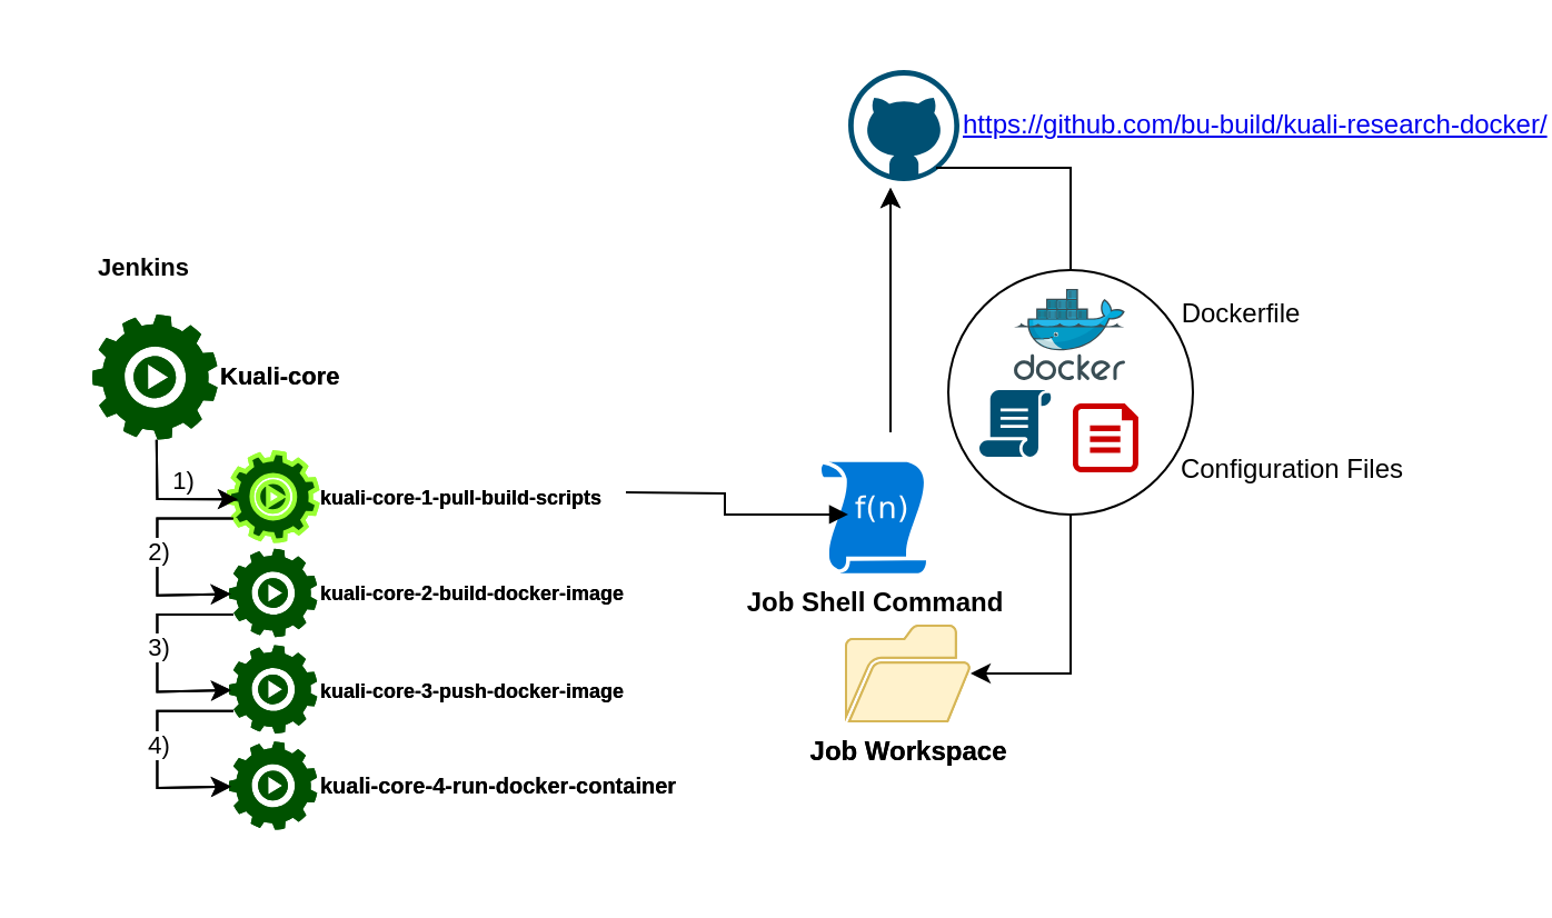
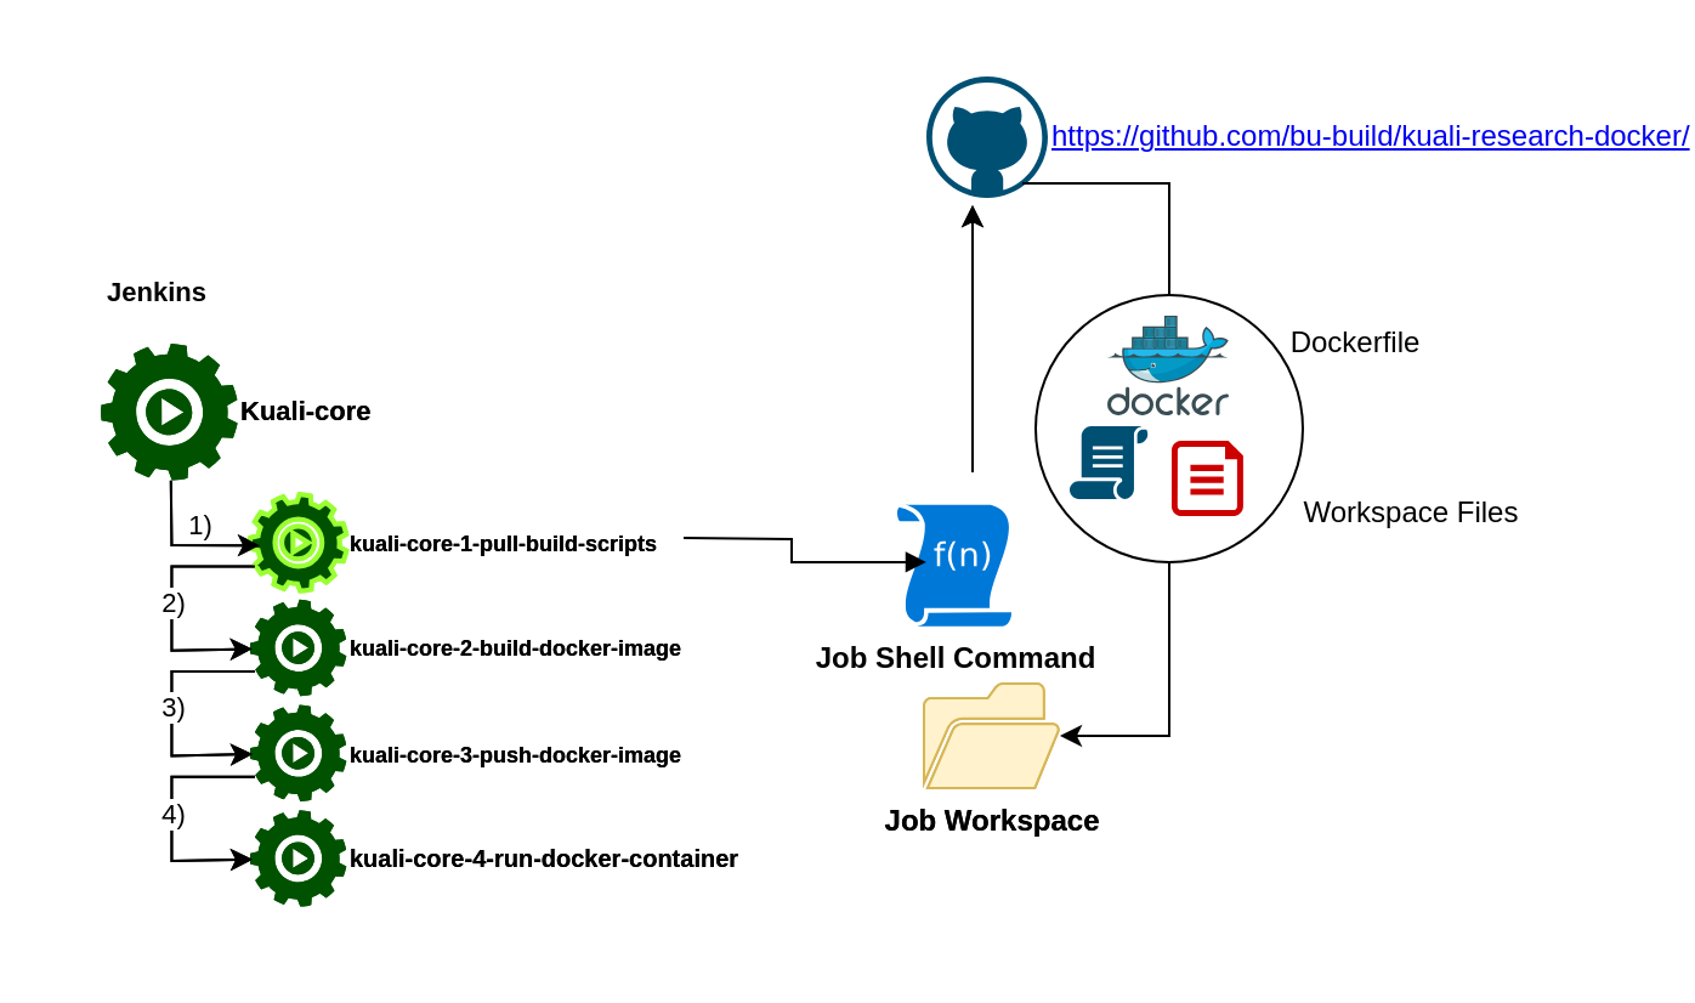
  <mxCell id="0" />
  <mxCell id="1" parent="0" />
  <mxCell id="2" value="&lt;a href=&quot;https://github.com/bu-ist/kuali-research-docker/&quot;&gt;https://github.com/bu-build/kuali-research-docker/&lt;/a&gt;" style="verticalLabelPosition=middle;html=1;verticalAlign=middle;align=left;strokeColor=none;fillColor=#005073;shape=mxgraph.azure.github_code;pointerEvents=1;labelPosition=right;" vertex="1" parent="1"><mxGeometry x="381" y="31" width="50" height="50" as="geometry" /></mxCell>
  <mxCell id="3" value="" style="group" vertex="1" connectable="0" parent="1"><mxGeometry x="90.996" y="71" width="372.004" height="319.99" as="geometry" /></mxCell>
  <mxCell id="4" value="" style="group" vertex="1" connectable="0" parent="3"><mxGeometry x="4.833" y="31.776" width="367.171" height="288.214" as="geometry" /></mxCell>
  <mxCell id="5" value="" style="group" vertex="1" connectable="0" parent="4"><mxGeometry x="-54.83" y="38.22" width="422.001" height="249.994" as="geometry" /></mxCell>
  <mxCell id="6" value="Kuali-core" style="aspect=fixed;strokeColor=none;shadow=0;align=left;verticalAlign=middle;fillColor=#005200;shape=mxgraph.gcp2.play_gear;rounded=0;fontFamily=Helvetica;fontSize=11;labelBorderColor=none;fontStyle=1;html=1;perimeterSpacing=0;labelPosition=right;verticalLabelPosition=middle;" vertex="1" parent="5"><mxGeometry width="56.331" height="56.331" as="geometry" /></mxCell>
  <mxCell id="7" value="&lt;font style=&quot;font-size: 9px&quot;&gt;kuali-core-1-pull-build-scripts&lt;/font&gt;" style="aspect=fixed;strokeColor=#99FF33;shadow=0;align=left;verticalAlign=middle;fillColor=#005200;shape=mxgraph.gcp2.play_gear;rounded=0;fontFamily=Helvetica;fontSize=11;labelBorderColor=none;fontStyle=1;html=1;perimeterSpacing=0;labelPosition=right;verticalLabelPosition=middle;strokeWidth=2;" vertex="1" parent="5"><mxGeometry x="61.444" y="62.108" width="39.72" height="39.72" as="geometry" /></mxCell>
  <mxCell id="8" value="&lt;font style=&quot;font-size: 9px&quot;&gt;kuali-core-2-build-docker-image&lt;/font&gt;" style="aspect=fixed;strokeColor=none;shadow=0;align=left;verticalAlign=middle;fillColor=#005200;shape=mxgraph.gcp2.play_gear;rounded=0;fontFamily=Helvetica;fontSize=11;labelBorderColor=none;fontStyle=1;html=1;perimeterSpacing=0;labelPosition=right;verticalLabelPosition=middle;" vertex="1" parent="5"><mxGeometry x="61.444" y="105.439" width="39.72" height="39.72" as="geometry" /></mxCell>
  <mxCell id="9" value="&lt;font style=&quot;font-size: 9px&quot;&gt;kuali-core-3-push-docker-image&lt;/font&gt;" style="aspect=fixed;strokeColor=none;shadow=0;align=left;verticalAlign=middle;fillColor=#005200;shape=mxgraph.gcp2.play_gear;rounded=0;fontFamily=Helvetica;fontSize=11;labelBorderColor=none;fontStyle=1;html=1;perimeterSpacing=0;labelPosition=right;verticalLabelPosition=middle;" vertex="1" parent="5"><mxGeometry x="61.444" y="148.771" width="39.72" height="39.72" as="geometry" /></mxCell>
  <mxCell id="10" value="&lt;font size=&quot;1&quot;&gt;kuali-core-4-run-docker-container&lt;/font&gt;" style="aspect=fixed;strokeColor=none;shadow=0;align=left;verticalAlign=middle;fillColor=#005200;shape=mxgraph.gcp2.play_gear;rounded=0;fontFamily=Helvetica;fontSize=11;labelBorderColor=none;fontStyle=1;html=1;perimeterSpacing=0;labelPosition=right;verticalLabelPosition=middle;" vertex="1" parent="5"><mxGeometry x="61.444" y="192.102" width="39.72" height="39.72" as="geometry" /></mxCell>
  <mxCell id="11" value="" style="endArrow=classic;html=1;fontFamily=Helvetica;fontSize=11;exitX=0.513;exitY=1;exitDx=0;exitDy=0;exitPerimeter=0;entryX=0.104;entryY=0.528;entryDx=0;entryDy=0;entryPerimeter=0;rounded=0;" edge="1" parent="5" source="6" target="7"><mxGeometry width="50" height="50" relative="1" as="geometry"><mxPoint x="-83.556" y="177.658" as="sourcePoint" /><mxPoint x="29.222" y="116.272" as="targetPoint" /><Array as="points"><mxPoint x="29.222" y="83.052" /></Array></mxGeometry></mxCell>
  <mxCell id="12" value="1)" style="text;html=1;align=center;verticalAlign=middle;resizable=0;points=[];labelBackgroundColor=#ffffff;fontSize=11;fontFamily=Helvetica;" vertex="1" connectable="0" parent="11"><mxGeometry x="0.76" relative="1" as="geometry"><mxPoint x="-18.44" y="-9.02" as="offset" /></mxGeometry></mxCell>
  <mxCell id="13" value="" style="endArrow=classic;html=1;fontFamily=Helvetica;fontSize=11;exitX=0.046;exitY=0.855;exitDx=0;exitDy=0;exitPerimeter=0;rounded=0;entryX=0.024;entryY=0.51;entryDx=0;entryDy=0;entryPerimeter=0;" edge="1" parent="5" target="8"><mxGeometry width="50" height="50" relative="1" as="geometry"><mxPoint x="63.482" y="91.736" as="sourcePoint" /><mxPoint x="63.482" y="123.072" as="targetPoint" /><Array as="points"><mxPoint x="29.222" y="91.718" /><mxPoint x="29.222" y="126.383" /></Array></mxGeometry></mxCell>
  <mxCell id="14" value="2)" style="text;html=1;align=center;verticalAlign=middle;resizable=0;points=[];labelBackgroundColor=#ffffff;fontSize=11;fontFamily=Helvetica;" vertex="1" connectable="0" parent="13"><mxGeometry x="-0.056" relative="1" as="geometry"><mxPoint y="1" as="offset" /></mxGeometry></mxCell>
  <mxCell id="15" value="" style="endArrow=classic;html=1;fontFamily=Helvetica;fontSize=11;exitX=0.046;exitY=0.855;exitDx=0;exitDy=0;exitPerimeter=0;rounded=0;entryX=0.024;entryY=0.51;entryDx=0;entryDy=0;entryPerimeter=0;" edge="1" parent="5"><mxGeometry width="50" height="50" relative="1" as="geometry"><mxPoint x="63.482" y="135.067" as="sourcePoint" /><mxPoint x="62.508" y="169.028" as="targetPoint" /><Array as="points"><mxPoint x="29.222" y="135.049" /><mxPoint x="29.222" y="169.714" /></Array></mxGeometry></mxCell>
  <mxCell id="16" value="3)" style="text;html=1;align=center;verticalAlign=middle;resizable=0;points=[];labelBackgroundColor=#ffffff;fontSize=11;fontFamily=Helvetica;" vertex="1" connectable="0" parent="15"><mxGeometry x="-0.065" relative="1" as="geometry"><mxPoint y="1" as="offset" /></mxGeometry></mxCell>
  <mxCell id="17" value="" style="endArrow=classic;html=1;fontFamily=Helvetica;fontSize=11;exitX=0.046;exitY=0.855;exitDx=0;exitDy=0;exitPerimeter=0;rounded=0;entryX=0.024;entryY=0.51;entryDx=0;entryDy=0;entryPerimeter=0;" edge="1" parent="5"><mxGeometry width="50" height="50" relative="1" as="geometry"><mxPoint x="63.482" y="178.398" as="sourcePoint" /><mxPoint x="62.508" y="212.359" as="targetPoint" /><Array as="points"><mxPoint x="29.222" y="178.38" /><mxPoint x="29.222" y="213.045" /></Array></mxGeometry></mxCell>
  <mxCell id="18" value="4)" style="text;html=1;align=center;verticalAlign=middle;resizable=0;points=[];labelBackgroundColor=#ffffff;fontSize=11;fontFamily=Helvetica;" vertex="1" connectable="0" parent="17"><mxGeometry x="-0.065" relative="1" as="geometry"><mxPoint y="1" as="offset" /></mxGeometry></mxCell>
  <mxCell id="19" value="&lt;font style=&quot;font-size: 11px&quot;&gt;&lt;b&gt;Jenkins&lt;/b&gt;&lt;/font&gt;" style="shape=image;html=1;verticalAlign=top;verticalLabelPosition=bottom;labelBackgroundColor=#ffffff;imageAspect=0;aspect=fixed;image=https://cdn4.iconfinder.com/data/icons/logos-brands-5/24/jenkins-128.png;fontFamily=Helvetica;fontSize=9;align=center;imageBackground=none;imageBorder=none;strokeWidth=2;" vertex="1" parent="5"><mxGeometry x="-19.999" y="-119.996" width="86" height="86" as="geometry" /></mxCell>
  <mxCell id="20" value="" style="group" vertex="1" connectable="0" parent="5"><mxGeometry x="49.997" y="-69.996" width="372.004" height="319.99" as="geometry" /></mxCell>
  <mxCell id="21" value="" style="group" vertex="1" connectable="0" parent="20"><mxGeometry x="4.833" y="31.776" width="367.171" height="288.214" as="geometry" /></mxCell>
  <mxCell id="22" value="" style="group" vertex="1" connectable="0" parent="21"><mxGeometry x="-54.83" y="38.22" width="101.165" height="231.822" as="geometry" /></mxCell>
  <mxCell id="23" value="Kuali-core" style="aspect=fixed;strokeColor=none;shadow=0;align=left;verticalAlign=middle;fillColor=#005200;shape=mxgraph.gcp2.play_gear;rounded=0;fontFamily=Helvetica;fontSize=11;labelBorderColor=none;fontStyle=1;html=1;perimeterSpacing=0;labelPosition=right;verticalLabelPosition=middle;" vertex="1" parent="22"><mxGeometry width="56.331" height="56.331" as="geometry" /></mxCell>
  <mxCell id="24" value="&lt;font style=&quot;font-size: 9px&quot;&gt;kuali-core-1-pull-build-scripts&lt;/font&gt;" style="aspect=fixed;strokeColor=#99FF33;shadow=0;align=left;verticalAlign=middle;fillColor=#005200;shape=mxgraph.gcp2.play_gear;rounded=0;fontFamily=Helvetica;fontSize=11;labelBorderColor=none;fontStyle=1;html=1;perimeterSpacing=0;labelPosition=right;verticalLabelPosition=middle;strokeWidth=2;" vertex="1" parent="22"><mxGeometry x="61.444" y="62.108" width="39.72" height="39.72" as="geometry" /></mxCell>
  <mxCell id="25" value="&lt;font style=&quot;font-size: 9px&quot;&gt;kuali-core-2-build-docker-image&lt;/font&gt;" style="aspect=fixed;strokeColor=none;shadow=0;align=left;verticalAlign=middle;fillColor=#005200;shape=mxgraph.gcp2.play_gear;rounded=0;fontFamily=Helvetica;fontSize=11;labelBorderColor=none;fontStyle=1;html=1;perimeterSpacing=0;labelPosition=right;verticalLabelPosition=middle;" vertex="1" parent="22"><mxGeometry x="61.444" y="105.439" width="39.72" height="39.72" as="geometry" /></mxCell>
  <mxCell id="26" value="&lt;font style=&quot;font-size: 9px&quot;&gt;kuali-core-3-push-docker-image&lt;/font&gt;" style="aspect=fixed;strokeColor=none;shadow=0;align=left;verticalAlign=middle;fillColor=#005200;shape=mxgraph.gcp2.play_gear;rounded=0;fontFamily=Helvetica;fontSize=11;labelBorderColor=none;fontStyle=1;html=1;perimeterSpacing=0;labelPosition=right;verticalLabelPosition=middle;" vertex="1" parent="22"><mxGeometry x="61.444" y="148.771" width="39.72" height="39.72" as="geometry" /></mxCell>
  <mxCell id="27" value="&lt;font size=&quot;1&quot;&gt;kuali-core-4-run-docker-container&lt;/font&gt;" style="aspect=fixed;strokeColor=none;shadow=0;align=left;verticalAlign=middle;fillColor=#005200;shape=mxgraph.gcp2.play_gear;rounded=0;fontFamily=Helvetica;fontSize=11;labelBorderColor=none;fontStyle=1;html=1;perimeterSpacing=0;labelPosition=right;verticalLabelPosition=middle;" vertex="1" parent="22"><mxGeometry x="61.444" y="192.102" width="39.72" height="39.72" as="geometry" /></mxCell>
  <mxCell id="28" value="" style="endArrow=classic;html=1;fontFamily=Helvetica;fontSize=11;exitX=0.513;exitY=1;exitDx=0;exitDy=0;exitPerimeter=0;entryX=0.104;entryY=0.528;entryDx=0;entryDy=0;entryPerimeter=0;rounded=0;" edge="1" parent="22" source="23" target="24"><mxGeometry width="50" height="50" relative="1" as="geometry"><mxPoint x="-83.556" y="177.658" as="sourcePoint" /><mxPoint x="29.222" y="116.272" as="targetPoint" /><Array as="points"><mxPoint x="29.222" y="83.052" /></Array></mxGeometry></mxCell>
  <mxCell id="29" value="1)" style="text;html=1;align=center;verticalAlign=middle;resizable=0;points=[];labelBackgroundColor=#ffffff;fontSize=11;fontFamily=Helvetica;" vertex="1" connectable="0" parent="28"><mxGeometry x="0.76" relative="1" as="geometry"><mxPoint x="-18.44" y="-9.02" as="offset" /></mxGeometry></mxCell>
  <mxCell id="30" value="" style="endArrow=classic;html=1;fontFamily=Helvetica;fontSize=11;exitX=0.046;exitY=0.855;exitDx=0;exitDy=0;exitPerimeter=0;rounded=0;entryX=0.024;entryY=0.51;entryDx=0;entryDy=0;entryPerimeter=0;" edge="1" parent="22" target="25"><mxGeometry width="50" height="50" relative="1" as="geometry"><mxPoint x="63.482" y="91.736" as="sourcePoint" /><mxPoint x="63.482" y="123.072" as="targetPoint" /><Array as="points"><mxPoint x="29.222" y="91.718" /><mxPoint x="29.222" y="126.383" /></Array></mxGeometry></mxCell>
  <mxCell id="31" value="2)" style="text;html=1;align=center;verticalAlign=middle;resizable=0;points=[];labelBackgroundColor=#ffffff;fontSize=11;fontFamily=Helvetica;" vertex="1" connectable="0" parent="30"><mxGeometry x="-0.056" relative="1" as="geometry"><mxPoint y="1" as="offset" /></mxGeometry></mxCell>
  <mxCell id="32" value="" style="endArrow=classic;html=1;fontFamily=Helvetica;fontSize=11;exitX=0.046;exitY=0.855;exitDx=0;exitDy=0;exitPerimeter=0;rounded=0;entryX=0.024;entryY=0.51;entryDx=0;entryDy=0;entryPerimeter=0;" edge="1" parent="22"><mxGeometry width="50" height="50" relative="1" as="geometry"><mxPoint x="63.482" y="135.067" as="sourcePoint" /><mxPoint x="62.508" y="169.028" as="targetPoint" /><Array as="points"><mxPoint x="29.222" y="135.049" /><mxPoint x="29.222" y="169.714" /></Array></mxGeometry></mxCell>
  <mxCell id="33" value="3)" style="text;html=1;align=center;verticalAlign=middle;resizable=0;points=[];labelBackgroundColor=#ffffff;fontSize=11;fontFamily=Helvetica;" vertex="1" connectable="0" parent="32"><mxGeometry x="-0.065" relative="1" as="geometry"><mxPoint y="1" as="offset" /></mxGeometry></mxCell>
  <mxCell id="34" value="" style="endArrow=classic;html=1;fontFamily=Helvetica;fontSize=11;exitX=0.046;exitY=0.855;exitDx=0;exitDy=0;exitPerimeter=0;rounded=0;entryX=0.024;entryY=0.51;entryDx=0;entryDy=0;entryPerimeter=0;" edge="1" parent="22"><mxGeometry width="50" height="50" relative="1" as="geometry"><mxPoint x="63.482" y="178.398" as="sourcePoint" /><mxPoint x="62.508" y="212.359" as="targetPoint" /><Array as="points"><mxPoint x="29.222" y="178.38" /><mxPoint x="29.222" y="213.045" /></Array></mxGeometry></mxCell>
  <mxCell id="35" value="4)" style="text;html=1;align=center;verticalAlign=middle;resizable=0;points=[];labelBackgroundColor=#ffffff;fontSize=11;fontFamily=Helvetica;" vertex="1" connectable="0" parent="34"><mxGeometry x="-0.065" relative="1" as="geometry"><mxPoint y="1" as="offset" /></mxGeometry></mxCell>
  <mxCell id="36" value="&lt;b&gt;Job Shell Command&lt;/b&gt;" style="aspect=fixed;pointerEvents=1;shadow=0;dashed=0;html=1;strokeColor=none;labelPosition=center;verticalLabelPosition=bottom;verticalAlign=top;align=center;shape=mxgraph.mscae.enterprise.udf_function;fillColor=#0078D7;" vertex="1" parent="21"><mxGeometry x="273.171" y="104.554" width="47" height="50" as="geometry" /></mxCell>
  <mxCell id="37" value="&lt;b&gt;Job Workspace&lt;/b&gt;" style="pointerEvents=1;shadow=0;dashed=0;html=1;strokeColor=#d6b656;fillColor=#fff2cc;labelPosition=center;verticalLabelPosition=bottom;verticalAlign=top;outlineConnect=0;align=center;shape=mxgraph.office.concepts.folder_open;" vertex="1" parent="21"><mxGeometry x="284.171" y="178.224" width="56" height="43" as="geometry" /></mxCell>
  <mxCell id="38" value="" style="endArrow=classic;html=1;" edge="1" parent="20"><mxGeometry width="50" height="50" relative="1" as="geometry"><mxPoint x="309.004" y="123" as="sourcePoint" /><mxPoint x="309.004" y="13" as="targetPoint" /></mxGeometry></mxCell>
  <mxCell id="39" value="&lt;b&gt;Job Workspace&lt;/b&gt;" style="pointerEvents=1;shadow=0;dashed=0;html=1;strokeColor=#d6b656;fillColor=#fff2cc;labelPosition=center;verticalLabelPosition=bottom;verticalAlign=top;outlineConnect=0;align=center;shape=mxgraph.office.concepts.folder_open;" vertex="1" parent="4"><mxGeometry x="284.171" y="178.224" width="56" height="43" as="geometry" /></mxCell>
  <mxCell id="40" value="" style="endArrow=classic;html=1;" edge="1" parent="3"><mxGeometry width="50" height="50" relative="1" as="geometry"><mxPoint x="309.004" y="123" as="sourcePoint" /><mxPoint x="309.004" y="13" as="targetPoint" /></mxGeometry></mxCell>
  <mxCell id="41" value="&lt;font style=&quot;font-size: 11px&quot;&gt;&lt;b&gt;Jenkins&lt;/b&gt;&lt;/font&gt;" style="shape=image;html=1;verticalAlign=top;verticalLabelPosition=bottom;labelBackgroundColor=#ffffff;imageAspect=0;aspect=fixed;image=https://cdn4.iconfinder.com/data/icons/logos-brands-5/24/jenkins-128.png;fontFamily=Helvetica;fontSize=9;align=center;imageBackground=none;imageBorder=none;strokeWidth=2;" vertex="1" parent="1"><mxGeometry x="21" y="21" width="86" height="86" as="geometry" /></mxCell>
  <mxCell id="42" style="edgeStyle=orthogonalEdgeStyle;rounded=0;orthogonalLoop=1;jettySize=auto;html=1;startArrow=block;startFill=1;endArrow=none;endFill=0;exitX=0.255;exitY=0.473;exitDx=0;exitDy=0;exitPerimeter=0;" edge="1" parent="1" source="36"><mxGeometry relative="1" as="geometry"><mxPoint x="281" y="221" as="targetPoint" /><mxPoint x="368" y="221" as="sourcePoint" /><Array as="points" /></mxGeometry></mxCell>
  <mxCell id="43" value="" style="endArrow=none;html=1;edgeStyle=elbowEdgeStyle;rounded=0;endFill=0;startArrow=classic;startFill=1;entryX=0.79;entryY=0.88;entryDx=0;entryDy=0;entryPerimeter=0;" edge="1" parent="1" source="39" target="2"><mxGeometry width="50" height="50" relative="1" as="geometry"><mxPoint x="481" y="171" as="sourcePoint" /><mxPoint x="421" y="121" as="targetPoint" /><Array as="points"><mxPoint x="481" y="111" /><mxPoint x="481" y="131" /><mxPoint x="451" y="81" /><mxPoint x="421" y="121" /><mxPoint x="414" y="101" /></Array></mxGeometry></mxCell>
  <mxCell id="44" value="" style="group" vertex="1" connectable="0" parent="1"><mxGeometry x="426" y="121" width="110" height="110" as="geometry" /></mxCell>
  <mxCell id="45" value="" style="ellipse;whiteSpace=wrap;html=1;aspect=fixed;labelBackgroundColor=none;strokeColor=#000000;strokeWidth=1;fillColor=#FFFFFF;" vertex="1" parent="44"><mxGeometry width="110" height="110" as="geometry" /></mxCell>
  <mxCell id="46" value="" style="pointerEvents=1;shadow=0;dashed=0;html=1;strokeColor=none;fillColor=#005073;labelPosition=center;verticalLabelPosition=bottom;verticalAlign=top;outlineConnect=0;align=center;shape=mxgraph.office.concepts.script;aspect=fixed;" vertex="1" parent="44"><mxGeometry x="14" y="54" width="32.45" height="30" as="geometry" /></mxCell>
  <mxCell id="47" value="" style="aspect=fixed;html=1;points=[];align=center;image;fontSize=12;image=img/lib/mscae/Docker.svg;labelBackgroundColor=none;strokeColor=#99FF33;strokeWidth=2;fillColor=#005073;" vertex="1" parent="44"><mxGeometry x="30" y="9" width="50" height="41" as="geometry" /></mxCell>
  <mxCell id="48" value="" style="verticalLabelPosition=bottom;html=1;verticalAlign=top;align=center;strokeColor=none;fillColor=#CC0000;shape=mxgraph.azure.cloud_services_configuration_file;pointerEvents=1;labelBackgroundColor=none;aspect=fixed;" vertex="1" parent="44"><mxGeometry x="56" y="60" width="29.45" height="31" as="geometry" /></mxCell>
  <mxCell id="49" value="Dockerfile" style="text;html=1;strokeColor=none;fillColor=none;align=center;verticalAlign=middle;whiteSpace=wrap;rounded=0;labelBackgroundColor=none;" vertex="1" parent="1"><mxGeometry x="528" y="131" width="60" height="20" as="geometry" /></mxCell>
- <mxCell id="50" value="Configuration Files" style="text;html=1;strokeColor=none;fillColor=none;align=center;verticalAlign=middle;whiteSpace=wrap;rounded=0;labelBackgroundColor=none;" vertex="1" parent="1"><mxGeometry x="526" y="201" width="110" height="20" as="geometry" /></mxCell>
+ <mxCell id="50" value="Workspace Files" style="text;html=1;strokeColor=none;fillColor=none;align=center;verticalAlign=middle;whiteSpace=wrap;rounded=0;labelBackgroundColor=none;" vertex="1" parent="1"><mxGeometry x="526" y="201" width="110" height="20" as="geometry" /></mxCell>
